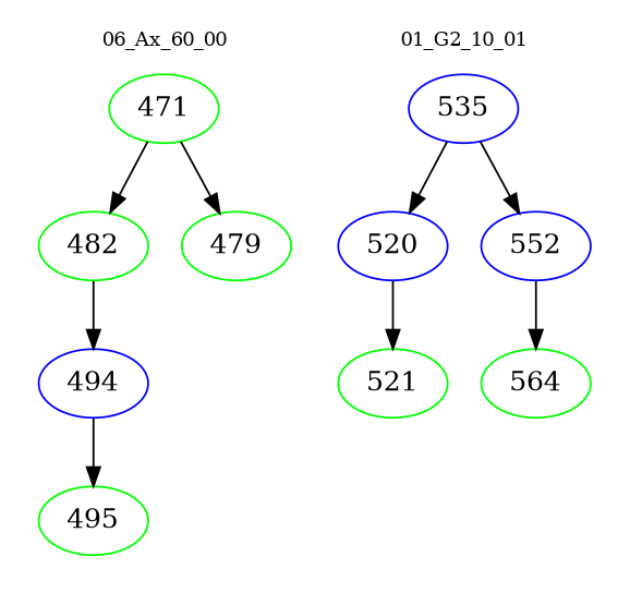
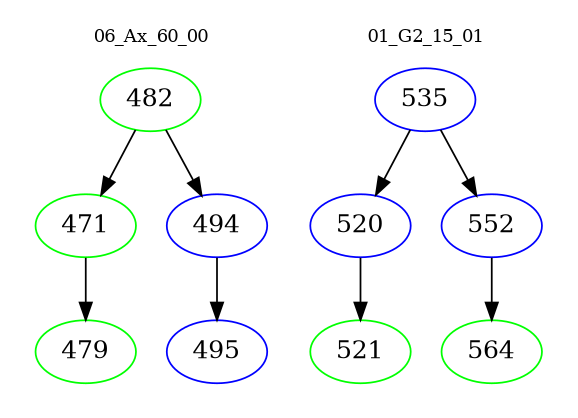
  digraph {
    node [color=green]
    edge [color=black]
    n1 [label=482]
    n2 [label=471]
    n3 [color=blue label=494]
    n4 [label=479]
-   n5 [label=495]
+   n5 [color=blue label=495]
    n6 [color=blue label=535]
    n7 [color=blue label=520]
    n8 [color=blue label=552]
    n9 [label=521]
    n10 [label=564]
    subgraph cluster_1 {
      color=white
      fontsize=10
      label="06_Ax_60_00"
      n1
      n2
      n3
      n4
      n5
    }
    subgraph cluster_2 {
      color=white
      fontsize=10
-     label="01_G2_10_01"
+     label="01_G2_15_01"
      n6
      n7
      n8
      n9
      n10
    }
-   n2 -> n1
+   n1 -> n2
    n1 -> n3
    n2 -> n4
    n3 -> n5
    n6 -> n7
    n6 -> n8
    n7 -> n9
    n8 -> n10
  }
